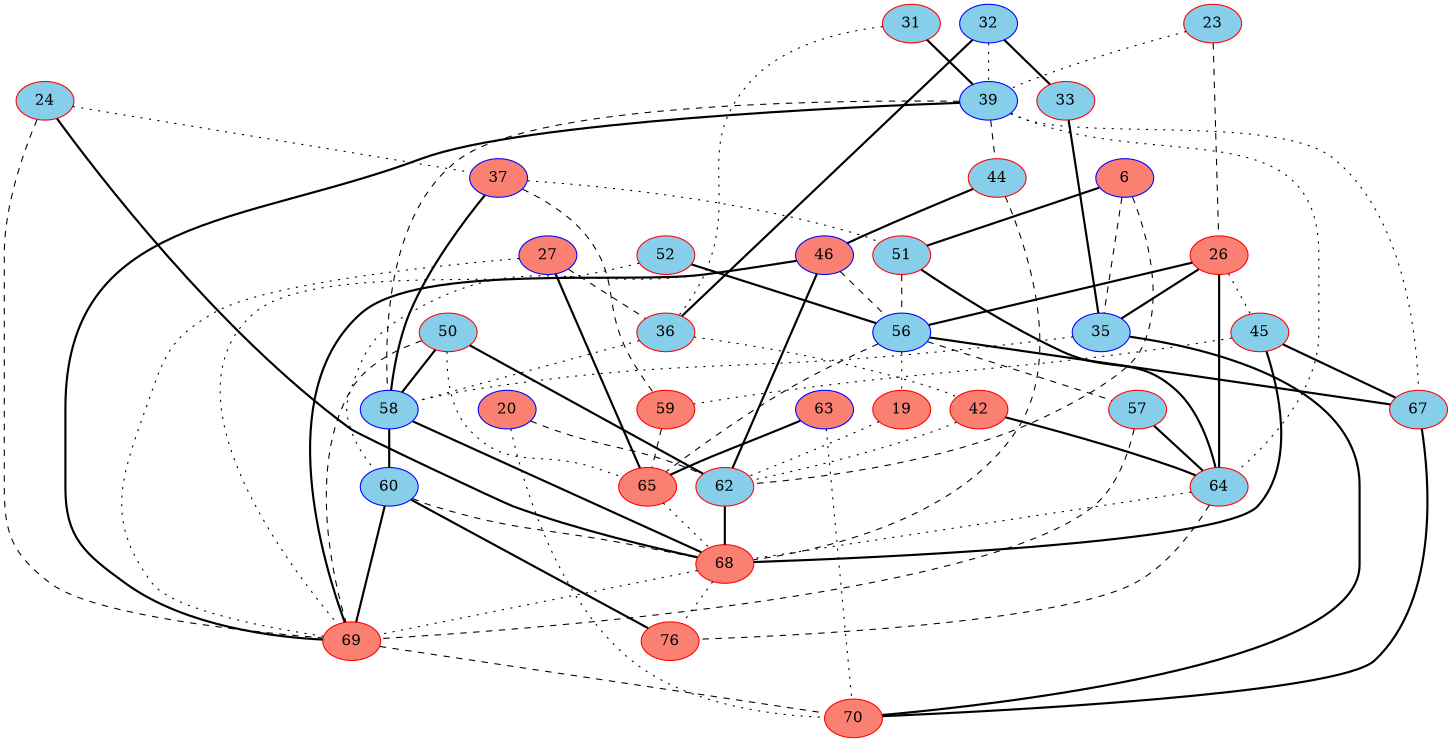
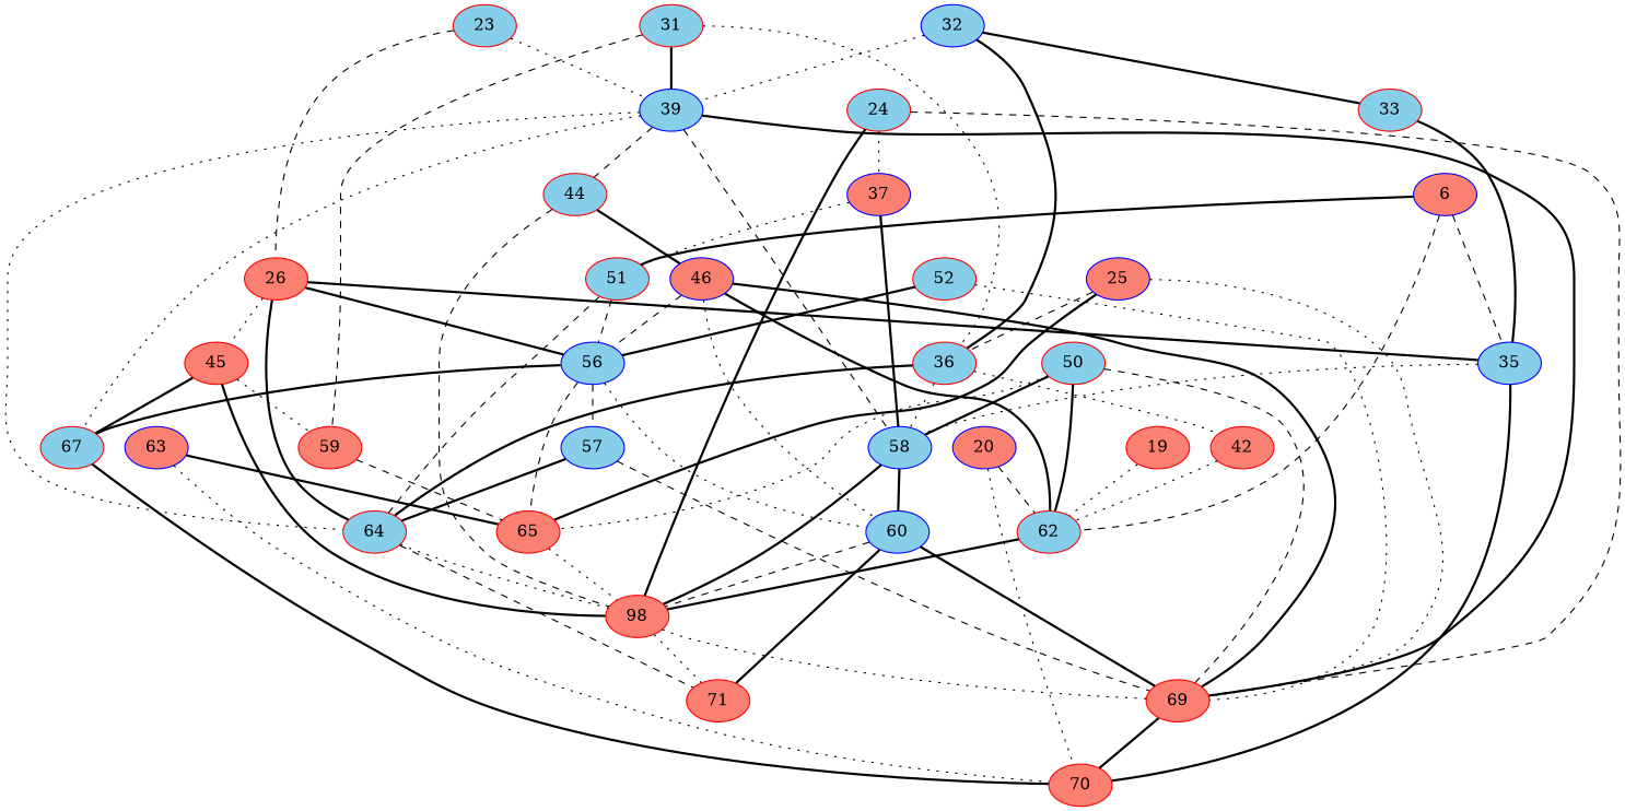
  graph {
    node [color=red fillcolor=skyblue style=filled]
    edge [style=bold]
    6 [color=blue fillcolor=salmon]
    35 [color=blue]
    51 [super="+49"]
    62 [super="+13"]
    70 [fillcolor=salmon super="+28+4"]
    58 [color=blue super="+55+53"]
    56 [color=blue super="+43+22"]
    64 [super="+17+41"]
-   68 [fillcolor=salmon super="+14+47+61+54"]
+   68 [fillcolor=salmon super="+14+47+61+54" label=98]
    19 [fillcolor=salmon]
    69 [fillcolor=salmon super="+21+66"]
    20 [color=blue fillcolor=salmon]
    26 [fillcolor=salmon super="+11"]
-   45
+   45 [fillcolor=salmon]
    23
    39 [color=blue super="+5"]
    44 [super="+9"]
    67
    24
    37 [color=blue fillcolor=salmon]
-   71 [fillcolor=salmon label=76]
+   71 [fillcolor=salmon]
    59 [fillcolor=salmon]
    65 [fillcolor=salmon]
    60 [color=blue super="+7+30"]
-   57 [super="+48"]
+   57 [color=blue super="+48"]
    36 [super="+16"]
    42 [fillcolor=salmon]
-   27 [color=blue fillcolor=salmon]
+   27 [color=blue fillcolor=salmon label=25]
    31
    32 [color=blue super="+10"]
    33
    46 [color=blue fillcolor=salmon]
    50 [super="+34+25"]
    52
    63 [color=blue fillcolor=salmon]
    6 -- 35 [style=dashed]
    6 -- 51
    6 -- 62 [style=dashed]
    35 -- 70 [weight=2]
    35 -- 58 [style=dotted]
    51 -- 56 [style=dashed]
-   51 -- 64
+   51 -- 64 [style=dashed]
    62 -- 68 [weight=4]
    58 -- 68 [weight=2]
    58 -- 60 [weight=3]
    56 -- 67
    56 -- 65 [style=dashed weight=2]
-   56 -- 19 [style=dotted]
+   56 -- 60 [style=dotted]
    56 -- 57 [style=dashed weight=2]
    64 -- 68 [style=dotted weight=2]
    64 -- 71 [style=dashed]
    68 -- 69 [style=dotted]
    68 -- 71 [style=dotted]
    19 -- 62 [style=dotted]
-   69 -- 70 [style=dashed weight=2]
+   69 -- 70 [weight=2]
    20 -- 62 [style=dashed weight=2]
    20 -- 70 [style=dotted weight=2]
    26 -- 35
    26 -- 56
    26 -- 64
    26 -- 45 [style=dotted]
    45 -- 68
    45 -- 67
    45 -- 59 [style=dotted]
    23 -- 26 [style=dashed]
    23 -- 39 [style=dotted]
    39 -- 58 [style=dashed]
    39 -- 64 [style=dotted weight=2]
    39 -- 69 [weight=2]
    39 -- 44 [style=dashed]
    39 -- 67 [style=dotted]
    44 -- 68 [style=dashed weight=2]
    44 -- 46
    67 -- 70
    24 -- 68
    24 -- 69 [style=dashed]
    24 -- 37 [style=dotted]
    37 -- 51 [style=dotted weight=2]
    37 -- 58 [weight=2]
    59 -- 65 [style=dashed]
    65 -- 68 [style=dotted]
    60 -- 68 [style=dashed]
    60 -- 69 [weight=2]
    60 -- 71 [weight=2]
    57 -- 64
    57 -- 69 [style=dashed weight=2]
    36 -- 58 [style=dotted]
    36 -- 42 [style=dotted]
    42 -- 62 [style=dotted]
-   42 -- 64
+   36 -- 64
    27 -- 69 [style=dotted]
    27 -- 65
    27 -- 36 [style=dashed]
    31 -- 39 [weight=2]
-   37 -- 59 [style=dashed]
+   31 -- 59 [style=dashed]
    31 -- 36 [style=dotted]
    32 -- 39 [style=dotted weight=2]
    32 -- 36
    32 -- 33
    33 -- 35
    46 -- 62 [weight=2]
    46 -- 56 [style=dashed weight=2]
    46 -- 69
    46 -- 60 [style=dotted]
    50 -- 62
    50 -- 58 [weight=2]
    50 -- 69 [style=dashed]
    50 -- 65 [style=dotted]
    52 -- 56
    52 -- 69 [style=dotted]
    63 -- 70 [style=dotted]
    63 -- 65
  }
